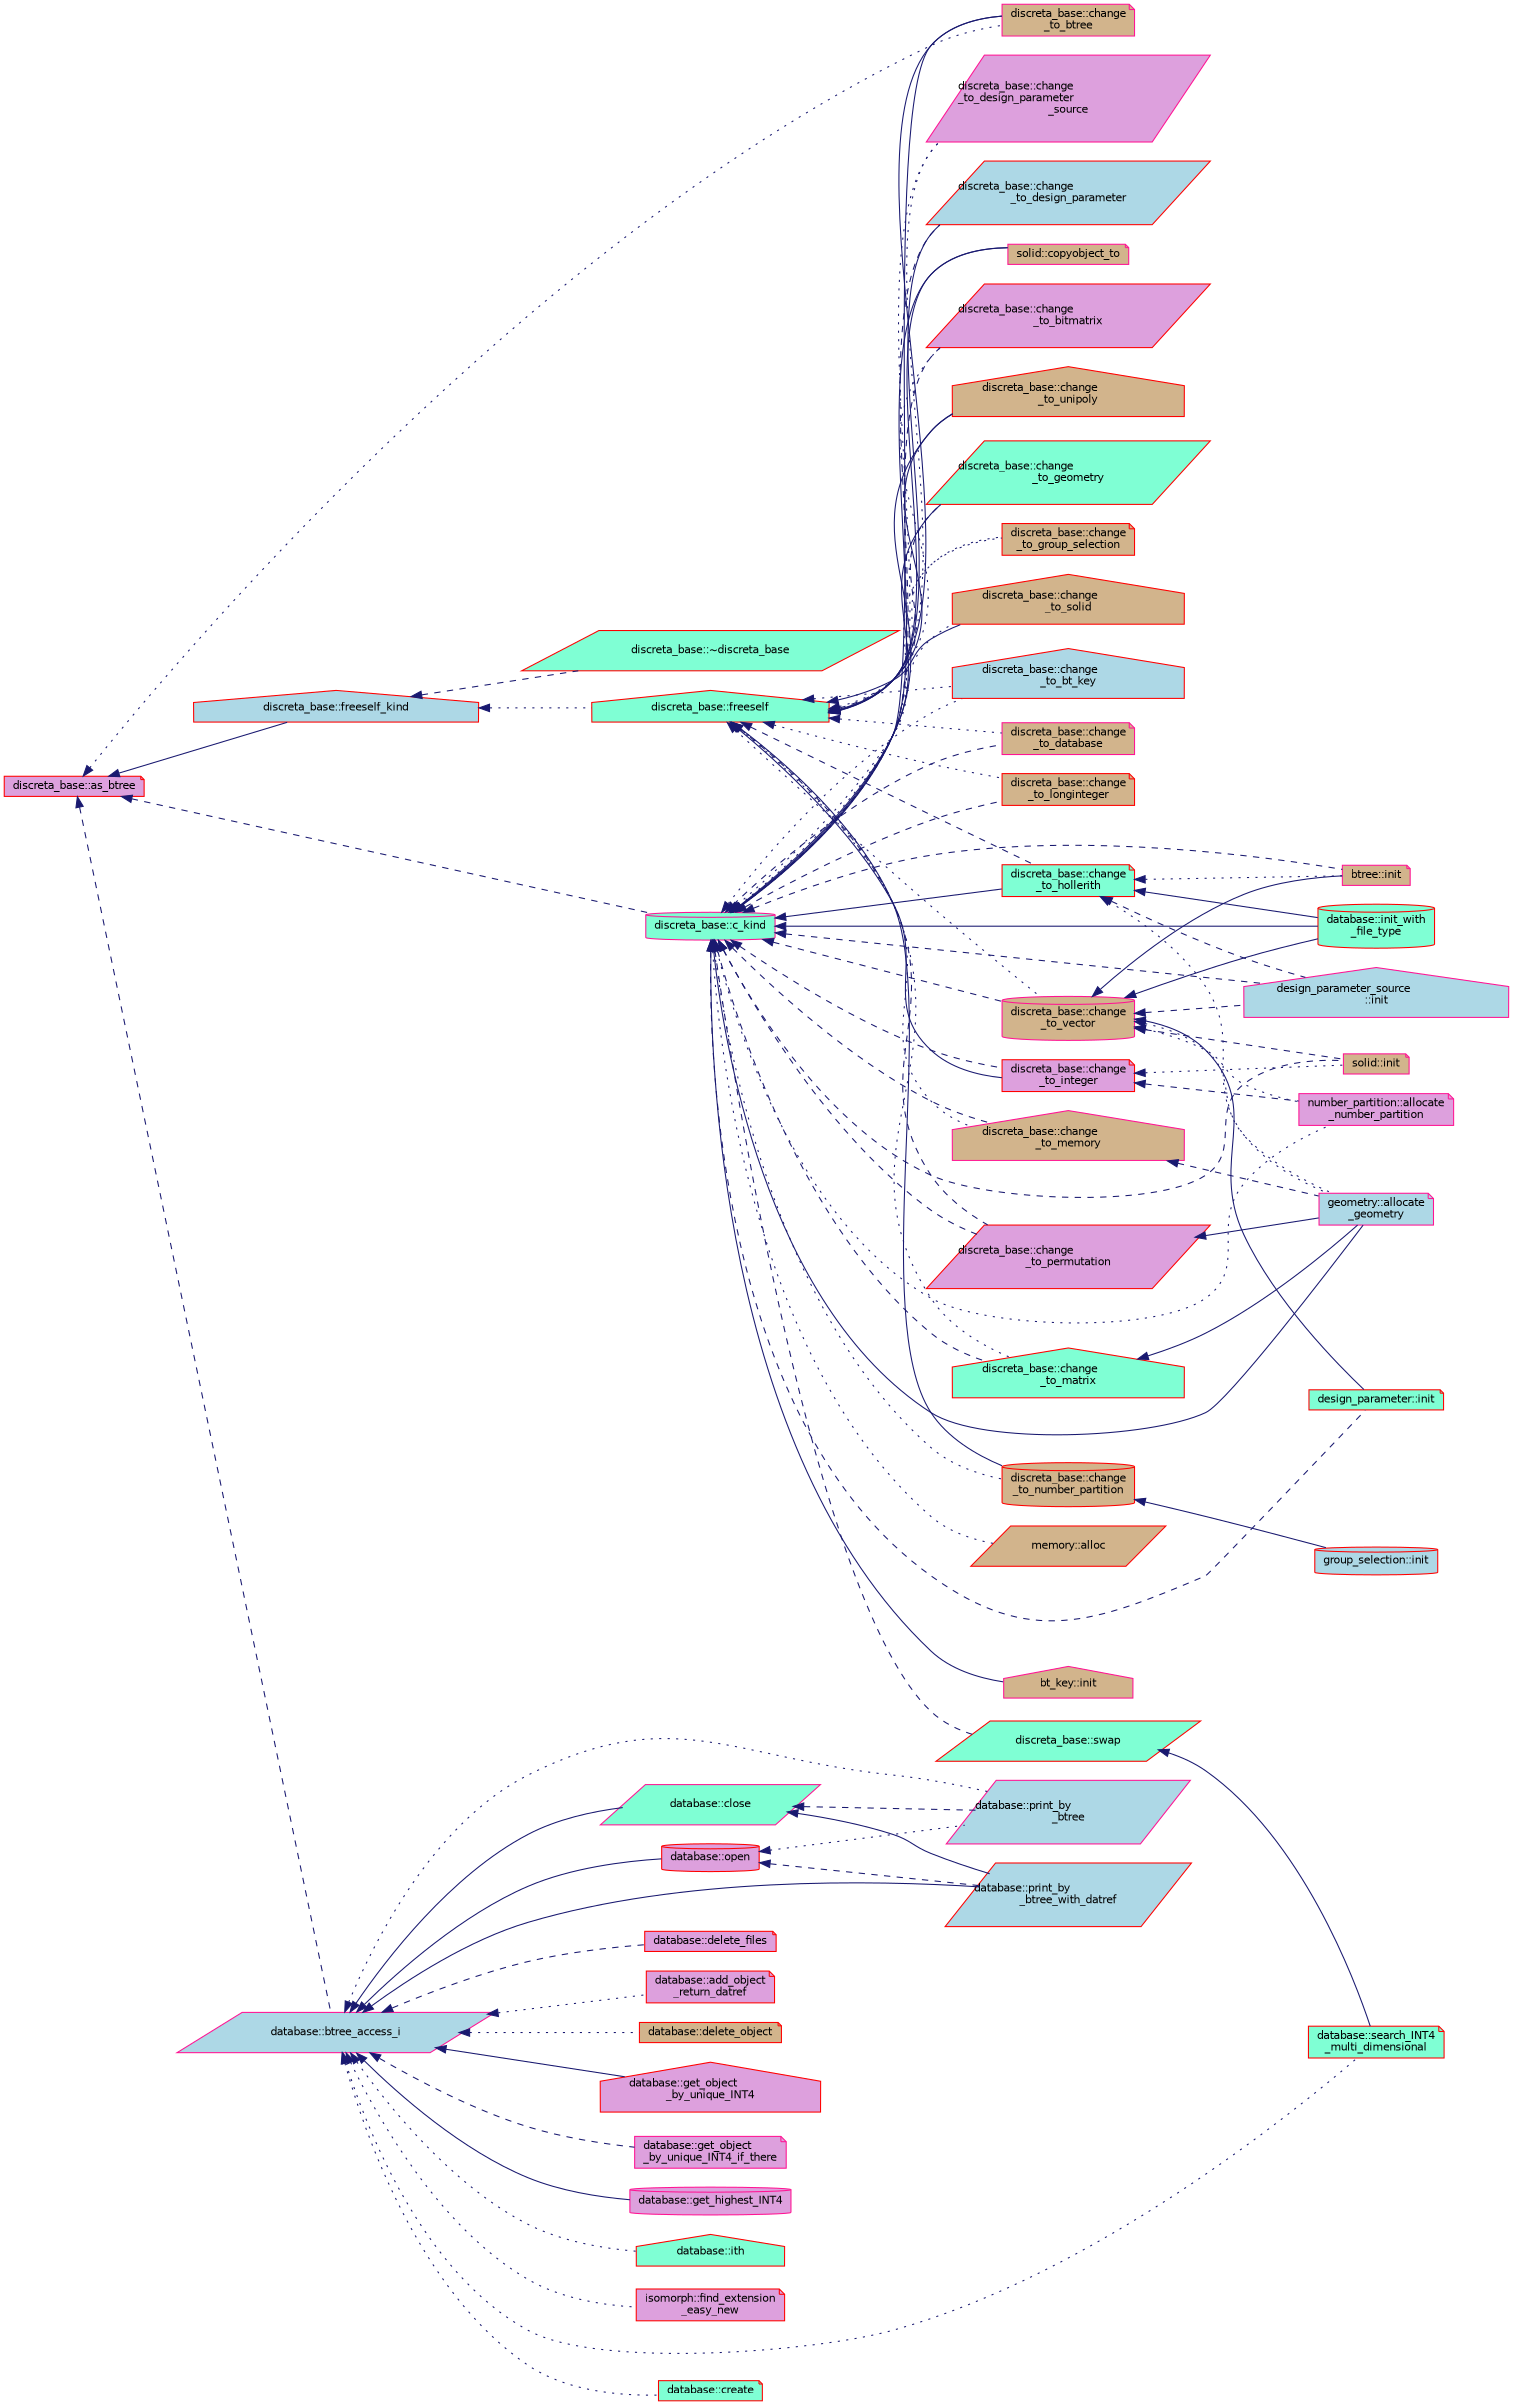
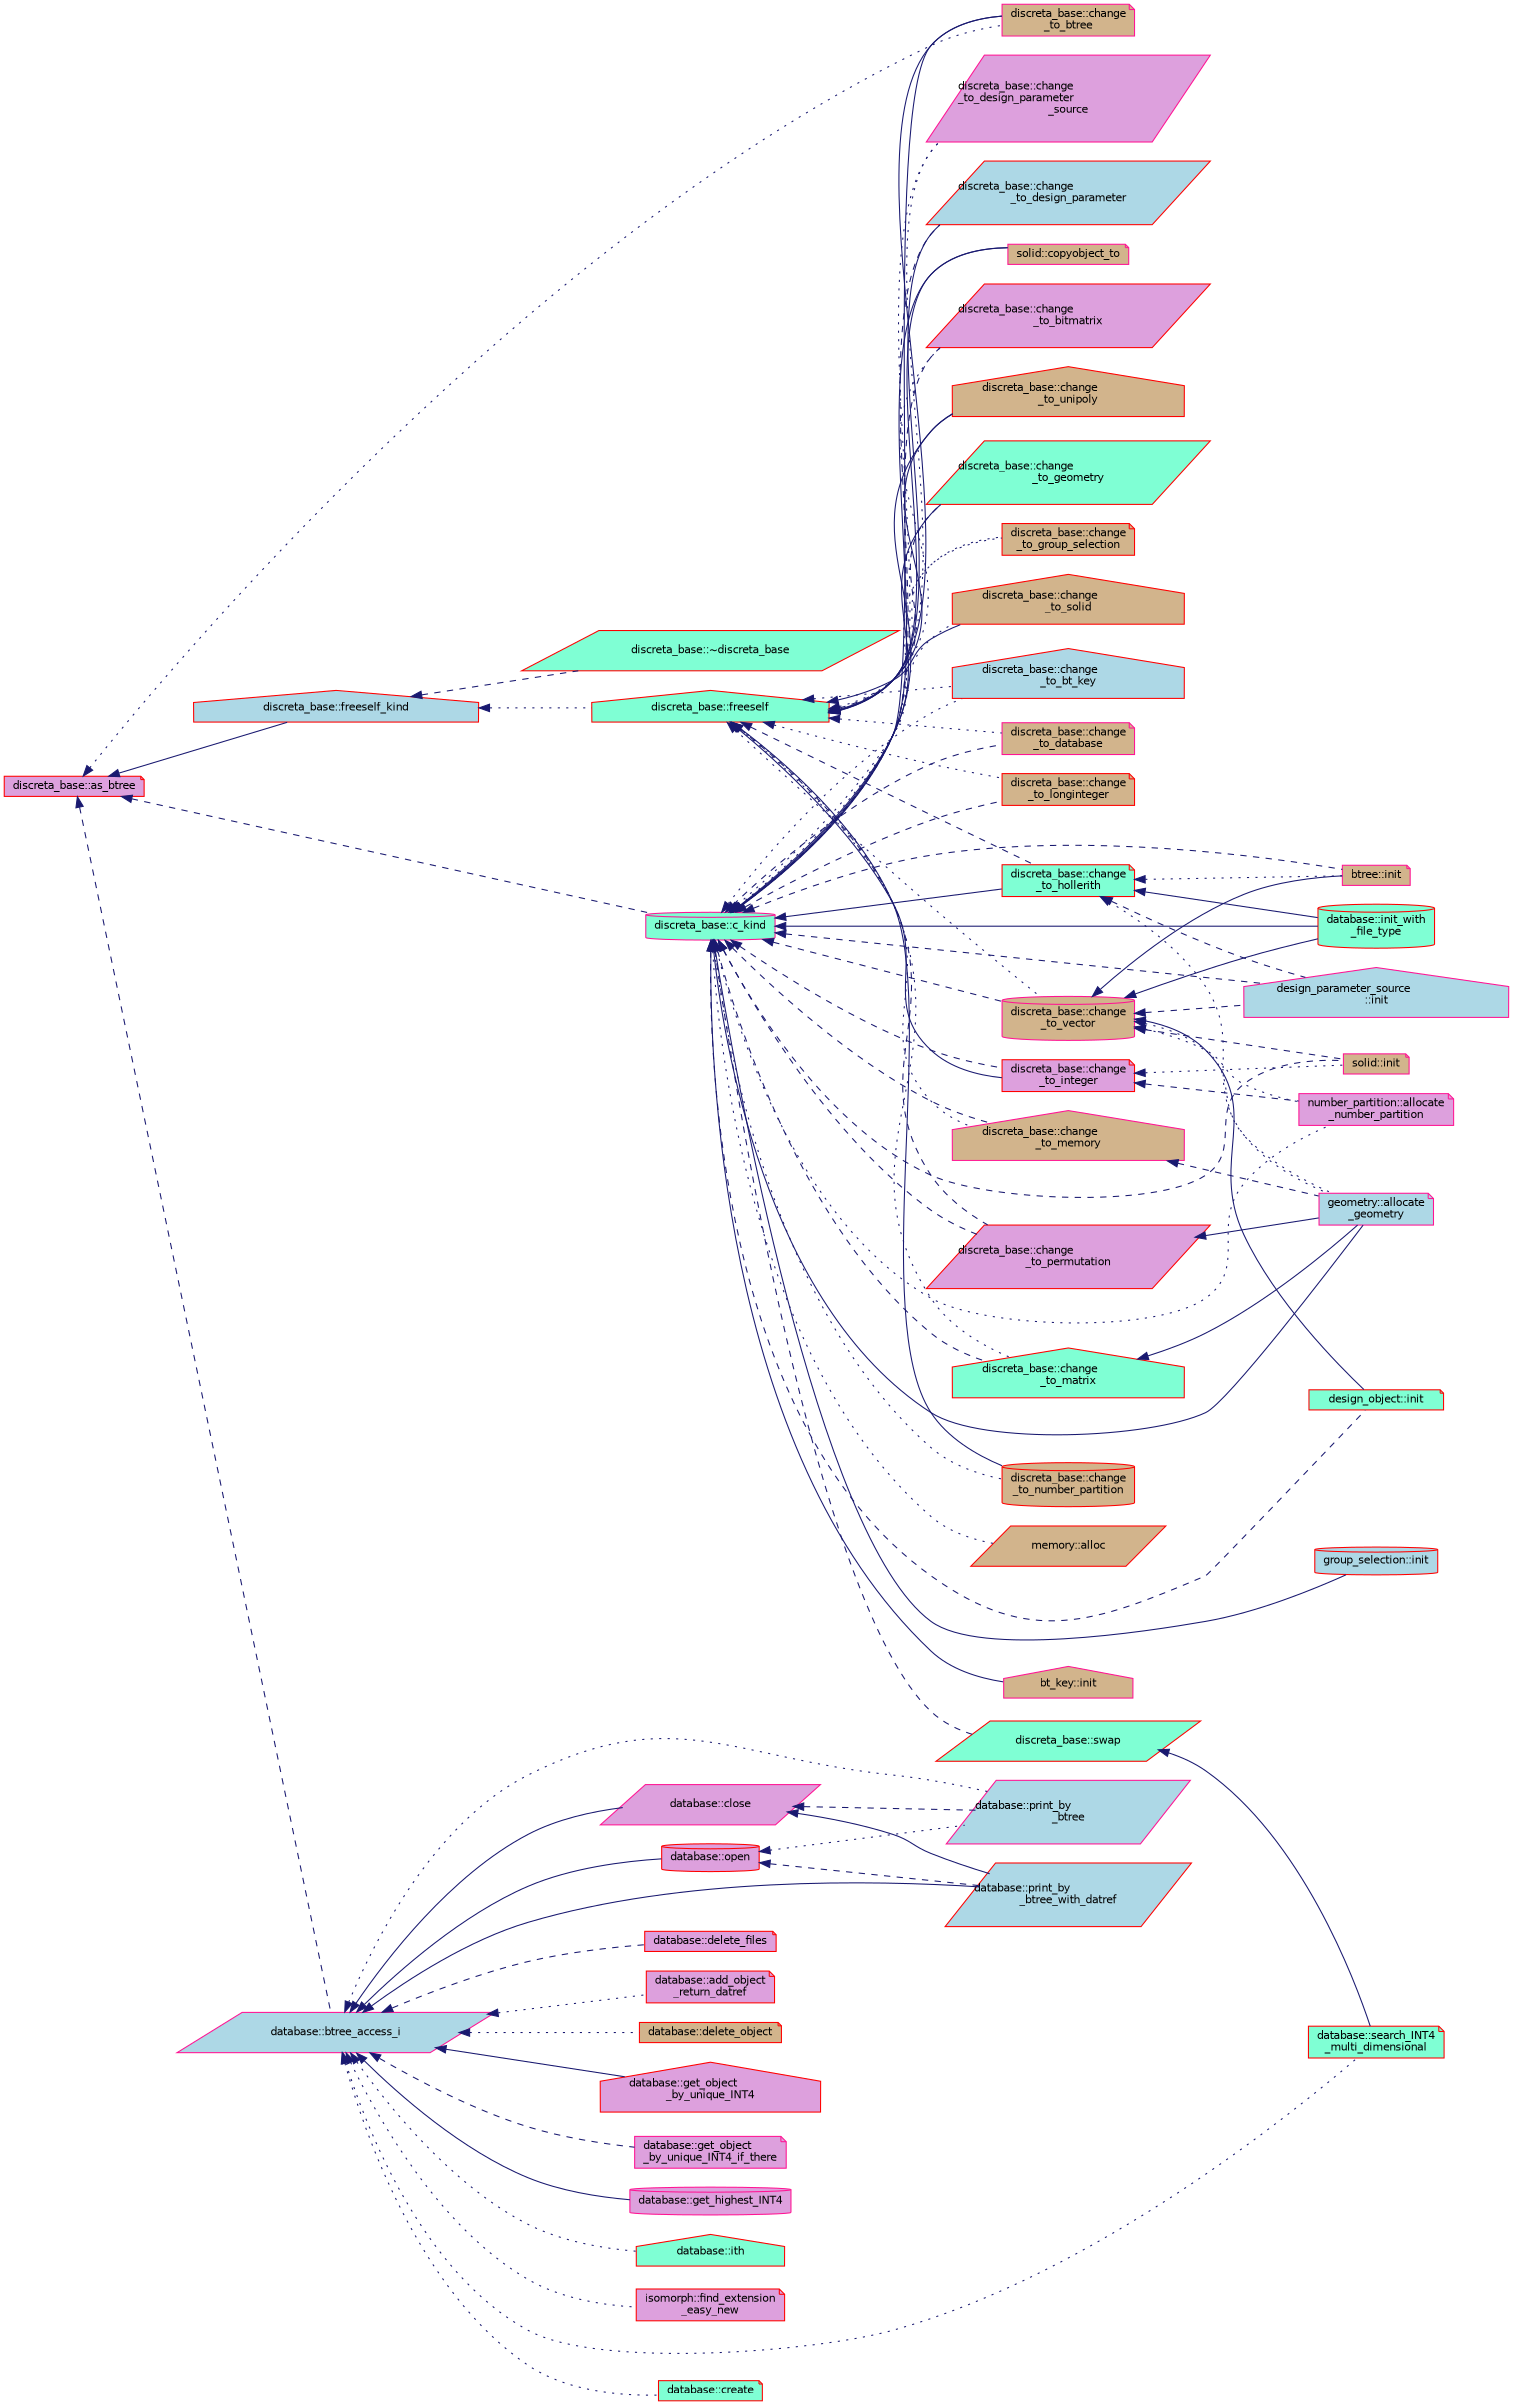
  digraph {
    rankdir=LR
    node [color=red fillcolor=tan fontname=Helvetica fontsize=10 shape=note style=filled]
    edge [color=midnightblue dir=back fontname=Helvetica fontsize=10 labelfontname=Helvetica labelfontsize=10 style=dotted]
    n1 [fillcolor=plum fontcolor=black height=0.2 label="discreta_base::as_btree" width=0.4]
    n2 [fillcolor=lightblue height=0.2 label="discreta_base::freeself_kind" shape=house width=0.4]
    n3 [color=deeppink height=0.2 label="discreta_base::change\l_to_btree" width=0.4]
    n4 [color=deeppink fillcolor=aquamarine height=0.2 label="discreta_base::c_kind" shape=cylinder width=0.4]
    n5 [color=deeppink fillcolor=lightblue height=0.2 label="database::btree_access_i" shape=parallelogram width=0.4]
    n6 [fillcolor=aquamarine height=0.2 label="discreta_base::~discreta_base" shape=parallelogram width=0.4]
    n7 [fillcolor=aquamarine height=0.2 label="discreta_base::freeself" shape=house width=0.4]
    n8 [fillcolor=plum height=0.2 label="discreta_base::change\l_to_integer" width=0.4]
    n9 [height=0.2 label="discreta_base::change\l_to_longinteger" width=0.4]
    n10 [color=deeppink height=0.2 label="discreta_base::change\l_to_vector" shape=cylinder width=0.4]
    n11 [fillcolor=plum height=0.2 label="discreta_base::change\l_to_permutation" shape=parallelogram width=0.4]
    n12 [height=0.2 label="discreta_base::change\l_to_number_partition" shape=cylinder width=0.4]
    n13 [fillcolor=aquamarine height=0.2 label="discreta_base::change\l_to_matrix" shape=house width=0.4]
    n14 [fillcolor=plum height=0.2 label="discreta_base::change\l_to_bitmatrix" shape=parallelogram width=0.4]
    n15 [height=0.2 label="discreta_base::change\l_to_unipoly" shape=house width=0.4]
    n16 [color=deeppink height=0.2 label="discreta_base::change\l_to_memory" shape=house width=0.4]
    n17 [fillcolor=aquamarine height=0.2 label="discreta_base::change\l_to_geometry" shape=parallelogram width=0.4]
    n18 [fillcolor=aquamarine height=0.2 label="discreta_base::change\l_to_hollerith" width=0.4]
    n19 [height=0.2 label="discreta_base::change\l_to_group_selection" width=0.4]
    n20 [height=0.2 label="discreta_base::change\l_to_solid" shape=house width=0.4]
    n21 [fillcolor=lightblue height=0.2 label="discreta_base::change\l_to_bt_key" shape=house width=0.4]
    n22 [color=deeppink height=0.2 label="discreta_base::change\l_to_database" width=0.4]
    n23 [color=deeppink fillcolor=plum height=0.2 label="discreta_base::change\l_to_design_parameter\l_source" shape=parallelogram width=0.4]
    n24 [fillcolor=lightblue height=0.2 label="discreta_base::change\l_to_design_parameter" shape=parallelogram width=0.4]
    n25 [color=deeppink height=0.2 label="solid::copyobject_to" width=0.4]
    n26 [color=deeppink fillcolor=lightblue height=0.2 label="geometry::allocate\l_geometry" width=0.4]
    n27 [color=deeppink fillcolor=plum height=0.2 label="number_partition::allocate\l_number_partition" width=0.4]
    n28 [color=deeppink height=0.2 label="solid::init" width=0.4]
    n29 [color=deeppink height=0.2 label="btree::init" width=0.4]
    n30 [fillcolor=aquamarine height=0.2 label="database::init_with\l_file_type" shape=cylinder width=0.4]
-   n31 [fillcolor=aquamarine height=0.2 label="design_parameter::init" width=0.4]
+   n31 [fillcolor=aquamarine height=0.2 label="design_object::init" width=0.4]
    n32 [color=deeppink fillcolor=lightblue height=0.2 label="design_parameter_source\l::init" shape=house width=0.4]
    n33 [fillcolor=aquamarine height=0.2 label="discreta_base::swap" shape=parallelogram width=0.4]
    n34 [color=deeppink height=0.2 label="bt_key::init" shape=house width=0.4]
    n35 [fillcolor=lightblue height=0.2 label="group_selection::init" shape=cylinder width=0.4]
    n36 [height=0.2 label="memory::alloc" shape=parallelogram width=0.4]
    n37 [fillcolor=aquamarine height=0.2 label="database::search_INT4\l_multi_dimensional" width=0.4]
    n38 [fillcolor=aquamarine height=0.2 label="database::create" width=0.4]
    n39 [fillcolor=plum height=0.2 label="database::open" shape=cylinder width=0.4]
    n40 [color=deeppink fillcolor=lightblue height=0.2 label="database::print_by\l_btree" shape=parallelogram width=0.4]
    n41 [fillcolor=lightblue height=0.2 label="database::print_by\l_btree_with_datref" shape=parallelogram width=0.4]
-   n42 [color=deeppink fillcolor=aquamarine height=0.2 label="database::close" shape=parallelogram width=0.4]
+   n42 [color=deeppink fillcolor=plum height=0.2 label="database::close" shape=parallelogram width=0.4]
    n43 [fillcolor=plum height=0.2 label="database::delete_files" width=0.4]
    n44 [fillcolor=plum height=0.2 label="database::add_object\l_return_datref" width=0.4]
    n45 [height=0.2 label="database::delete_object" width=0.4]
    n46 [fillcolor=plum height=0.2 label="database::get_object\l_by_unique_INT4" shape=house width=0.4]
    n47 [color=deeppink fillcolor=plum height=0.2 label="database::get_object\l_by_unique_INT4_if_there" width=0.4]
    n48 [color=deeppink fillcolor=plum height=0.2 label="database::get_highest_INT4" shape=cylinder width=0.4]
    n49 [fillcolor=aquamarine height=0.2 label="database::ith" shape=house width=0.4]
    n50 [fillcolor=plum height=0.2 label="isomorph::find_extension\l_easy_new" width=0.4]
    n1 -> n2 [style=solid]
    n1 -> n3
    n1 -> n4 [style=dashed]
    n1 -> n5 [style=dashed]
    n2 -> n6 [style=dashed]
    n2 -> n7
    n4 -> n3 [style=solid]
    n4 -> n8 [style=dashed]
    n4 -> n9 [style=dashed]
    n4 -> n10 [style=dashed]
    n4 -> n11 [style=dashed]
    n4 -> n12
    n4 -> n13 [style=dashed]
    n4 -> n14 [style=dashed]
    n4 -> n15 [style=solid]
    n4 -> n16 [style=dashed]
    n4 -> n17 [style=solid]
    n4 -> n18 [style=solid]
    n4 -> n19
    n4 -> n20
    n4 -> n21
    n4 -> n22 [style=dashed]
    n4 -> n23
    n4 -> n24 [style=dashed]
    n4 -> n25 [style=solid]
    n4 -> n26 [style=solid]
    n4 -> n27
    n4 -> n28 [style=dashed]
    n4 -> n29 [style=dashed]
    n4 -> n30 [style=solid]
    n4 -> n31 [style=dashed]
    n4 -> n32 [style=dashed]
    n4 -> n33 [style=dashed]
    n4 -> n34 [style=solid]
-   n12 -> n35 [style=solid]
+   n4 -> n35 [style=solid]
    n4 -> n36
    n5 -> n37
    n5 -> n38
    n5 -> n39 [style=solid]
    n5 -> n40
    n5 -> n41 [style=solid]
    n5 -> n42 [style=solid]
    n5 -> n43 [style=dashed]
    n5 -> n44
    n5 -> n45
    n5 -> n46 [style=solid]
    n5 -> n47 [style=dashed]
    n5 -> n48 [style=solid]
    n5 -> n49
    n5 -> n50
    n7 -> n3 [style=solid]
    n7 -> n8 [style=solid]
    n7 -> n9
    n7 -> n10
    n7 -> n11 [style=dashed]
    n7 -> n12 [style=solid]
    n7 -> n13
    n7 -> n14
    n7 -> n15 [style=solid]
    n7 -> n16
    n7 -> n17 [style=dashed]
    n7 -> n18 [style=dashed]
    n7 -> n19
    n7 -> n20 [style=solid]
    n7 -> n21
    n7 -> n22
    n7 -> n23
    n7 -> n24 [style=solid]
    n7 -> n25 [style=solid]
    n8 -> n27 [style=dashed]
    n8 -> n28
    n10 -> n26
    n10 -> n27
    n10 -> n28 [style=dashed]
    n10 -> n29 [style=solid]
    n10 -> n30 [style=solid]
    n10 -> n31 [style=solid]
    n10 -> n32 [style=dashed]
    n11 -> n26 [style=solid]
    n13 -> n26 [style=solid]
    n16 -> n26 [style=dashed]
    n18 -> n26
    n18 -> n29
    n18 -> n30 [style=solid]
    n18 -> n32 [style=dashed]
    n33 -> n37 [style=solid]
    n39 -> n40
    n39 -> n41 [style=dashed]
    n42 -> n40 [style=dashed]
    n42 -> n41 [style=solid]
  }
